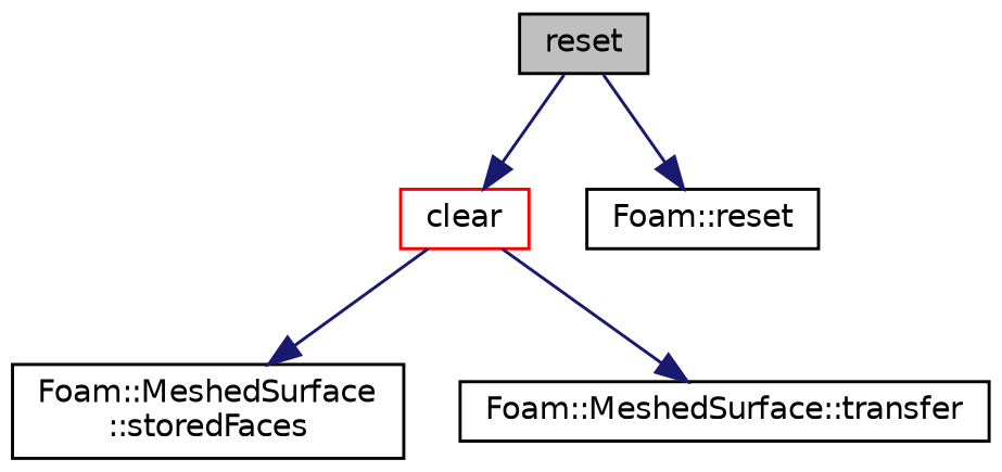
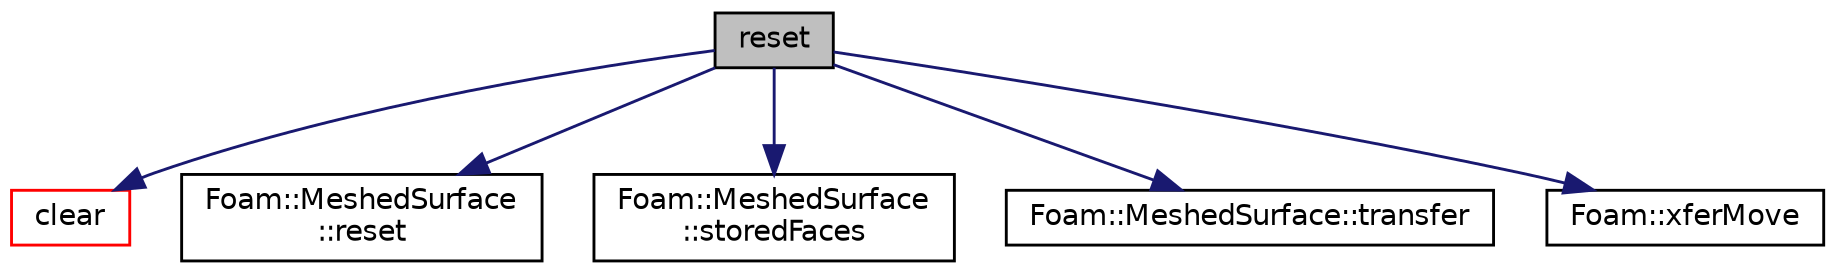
  digraph {
    rankdir=TB
    node [color=black fontname=Helvetica fontsize=10 shape=record]
    edge [color=midnightblue fontname=Helvetica fontsize=10 labelfontname=Helvetica labelfontsize=10 style=solid]
    n1 [fillcolor=grey75 fontcolor=black height=0.2 label=reset style=filled width=0.4]
    n2 [color=red height=0.2 label=clear width=0.4]
+   n3 [height=0.2 label="Foam::MeshedSurface\l::reset" width=0.4]
    n4 [height=0.2 label="Foam::MeshedSurface\l::storedFaces" width=0.4]
    n5 [height=0.2 label="Foam::MeshedSurface::transfer" width=0.4]
-   n6 [height=0.2 label="Foam::reset" width=0.4]
+   n6 [height=0.2 label="Foam::xferMove" width=0.4]
    n1 -> n2
-   n2 -> n4
-   n2 -> n5
+   n1 -> n3
+   n1 -> n4
+   n1 -> n5
    n1 -> n6
  }
